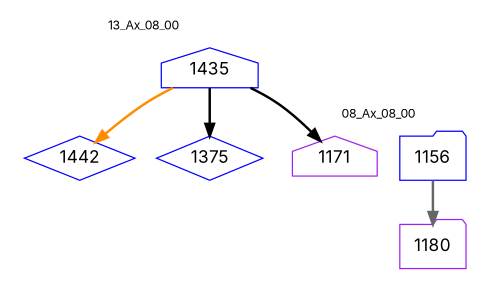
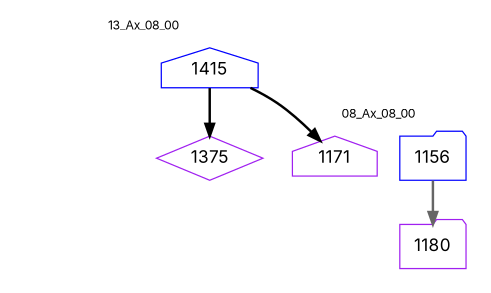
  digraph {
    fontname=Inter
    node [color=blue fontname=Inter shape=folder]
    edge [color=black fontname=Inter style=bold]
    n1 [label=1156]
    n2 [color=purple label=1180]
    n3 [color=purple label=1171 shape=house]
-   n4 [label=1435 shape=house]
-   n5 [label=1442 shape=diamond]
-   n6 [label=1375 shape=diamond]
+   n4 [label=1415 shape=house]
+   n6 [color=purple label=1375 shape=diamond]
    subgraph cluster_1 {
      color=white
      fontsize=10
      label="08_Ax_08_00"
      n1
      n2
      n3
    }
    subgraph cluster_2 {
      color=white
      fontsize=10
      label="13_Ax_08_00"
      n4
-     n5
      n6
    }
    n1 -> n2 [color=gray40]
    n4 -> n3
-   n4 -> n5 [color=darkorange]
    n4 -> n6
  }
